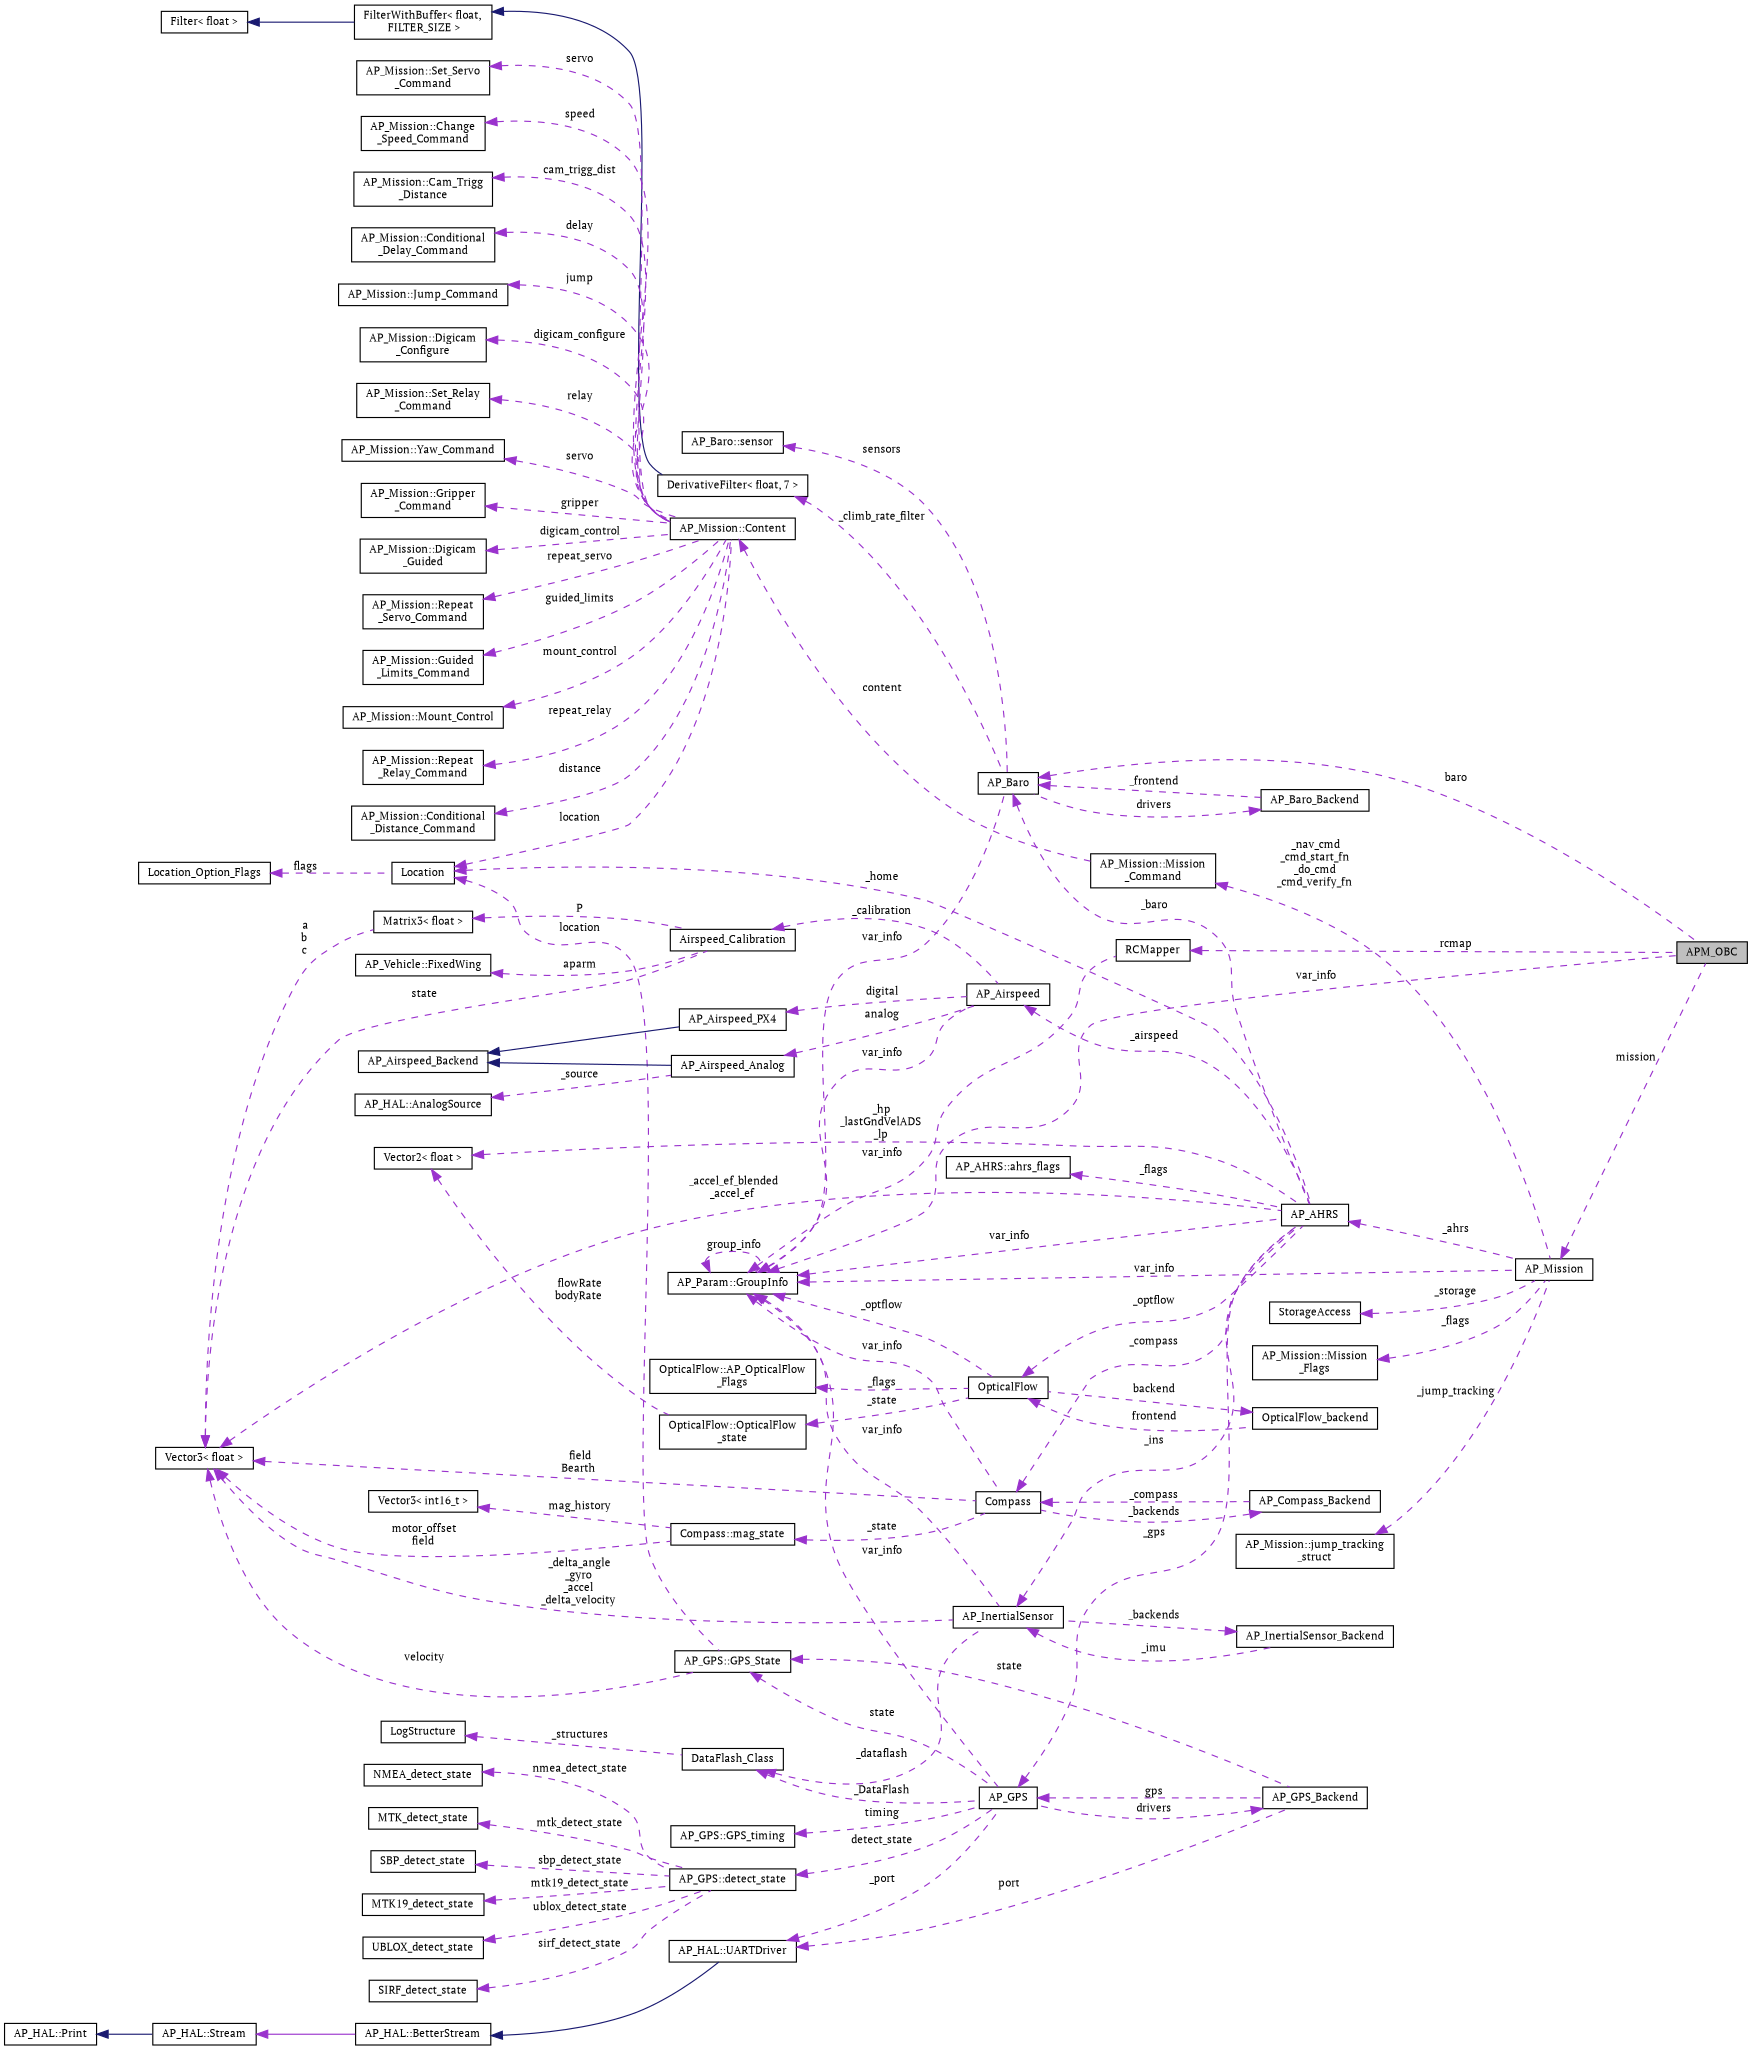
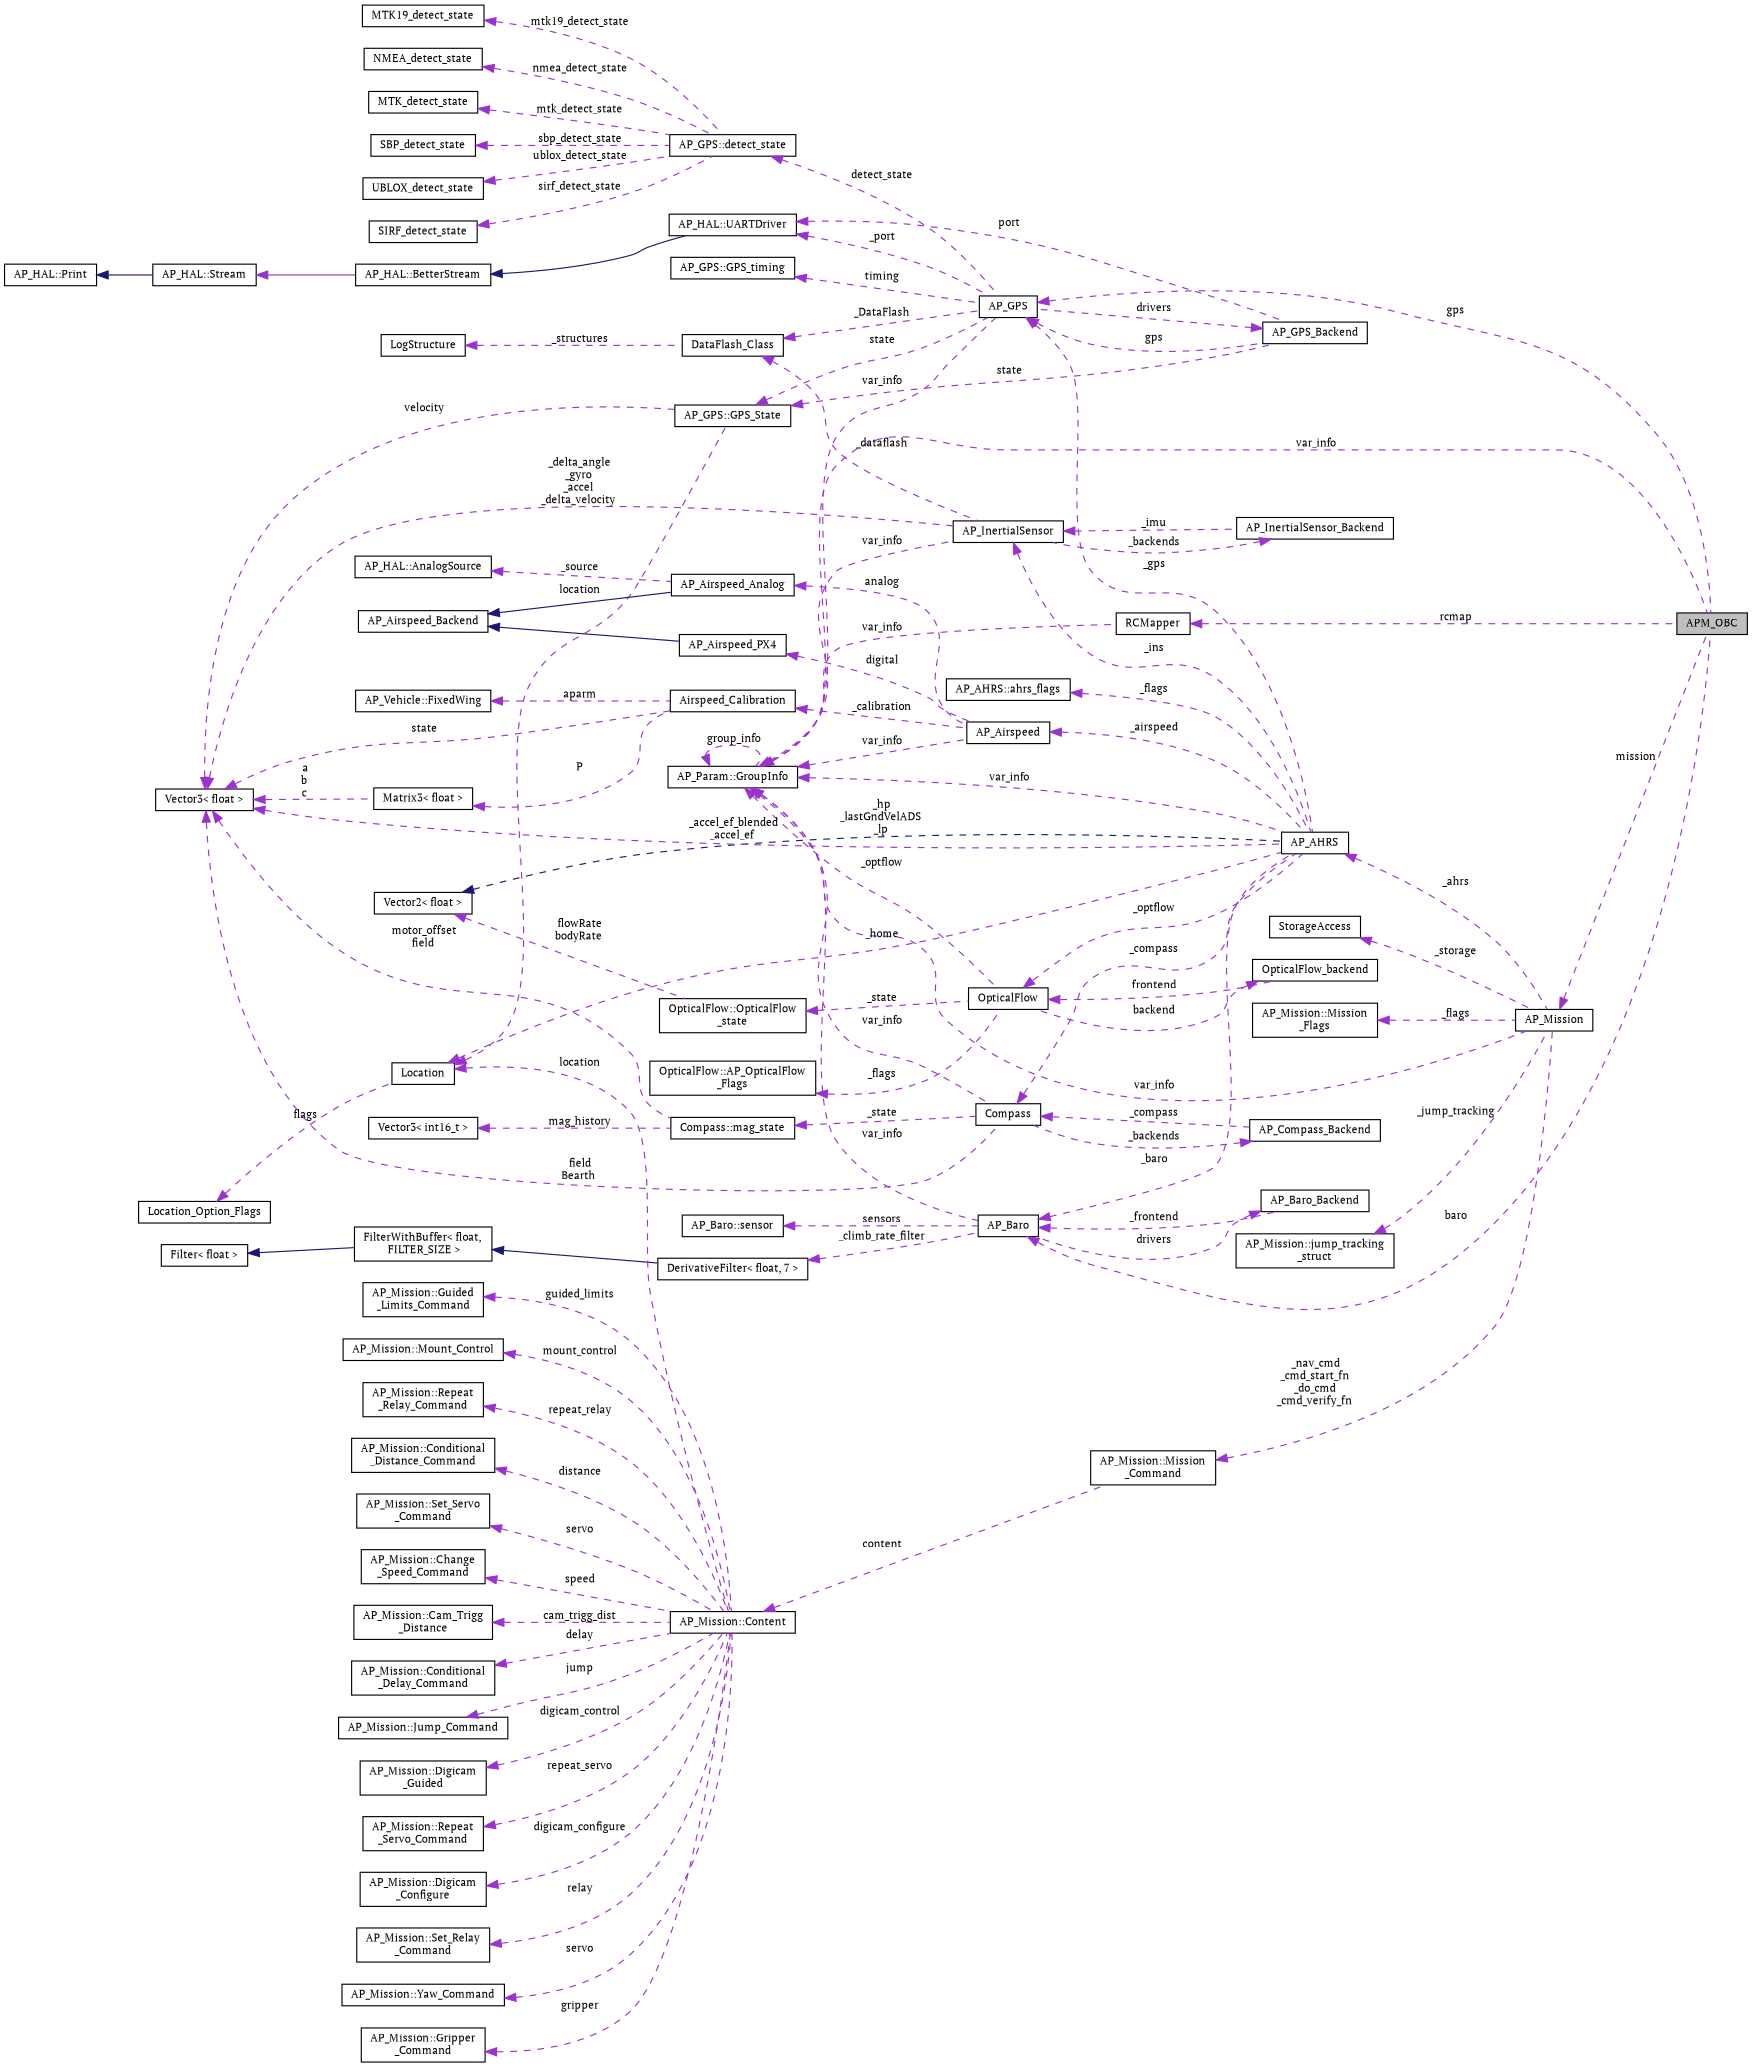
  digraph {
    fontname="PT Serif"
    rankdir=LR
    node [color=black fillcolor=white fontname="PT Serif" fontsize=10 shape=record style=filled]
    edge [color=darkorchid3 dir=back fontname="PT Serif" fontsize=10 labelfontname=Helvetica labelfontsize=10 style=dashed]
    n1 [fillcolor=grey75 fontcolor=black height=0.2 label=APM_OBC width=0.4]
    n2 [height=0.2 label=RCMapper width=0.4]
    n3 [height=0.2 label="AP_Param::GroupInfo" width=0.4]
    n4 [height=0.2 label=AP_Baro width=0.4]
    n5 [height=0.2 label=AP_Mission width=0.4]
    n6 [height=0.2 label=AP_AHRS width=0.4]
    n7 [height=0.2 label=OpticalFlow width=0.4]
    n8 [height=0.2 label=AP_InertialSensor width=0.4]
    n9 [height=0.2 label=AP_Airspeed width=0.4]
    n10 [height=0.2 label=AP_GPS width=0.4]
    n11 [height=0.2 label=Compass width=0.4]
    n12 [height=0.2 label=AP_Baro_Backend width=0.4]
    n13 [height=0.2 label=OpticalFlow_backend width=0.4]
    n14 [height=0.2 label=AP_InertialSensor_Backend width=0.4]
    n15 [height=0.2 label=AP_GPS_Backend width=0.4]
    n16 [height=0.2 label=AP_Compass_Backend width=0.4]
    n17 [height=0.2 label="AP_Baro::sensor" width=0.4]
    n18 [height=0.2 label="DerivativeFilter\< float, 7 \>" width=0.4]
    n19 [height=0.2 label="FilterWithBuffer\< float,\l FILTER_SIZE \>" width=0.4]
    n20 [height=0.2 label="Filter\< float \>" width=0.4]
    n21 [height=0.2 label=StorageAccess width=0.4]
    n22 [height=0.2 label="AP_Mission::Mission\l_Command" width=0.4]
    n23 [height=0.2 label="AP_Mission::Content" width=0.4]
    n24 [height=0.2 label="AP_Mission::Guided\l_Limits_Command" width=0.4]
    n25 [height=0.2 label="AP_Mission::Mount_Control" width=0.4]
    n26 [height=0.2 label="AP_Mission::Repeat\l_Relay_Command" width=0.4]
    n27 [height=0.2 label="AP_Mission::Conditional\l_Distance_Command" width=0.4]
    n28 [height=0.2 label="AP_Mission::Set_Servo\l_Command" width=0.4]
    n29 [height=0.2 label="AP_Mission::Change\l_Speed_Command" width=0.4]
    n30 [height=0.2 label="AP_Mission::Cam_Trigg\l_Distance" width=0.4]
    n31 [height=0.2 label="AP_Mission::Conditional\l_Delay_Command" width=0.4]
    n32 [height=0.2 label="AP_Mission::Jump_Command" width=0.4]
    n33 [height=0.2 label=Location width=0.4]
    n34 [height=0.2 label="AP_GPS::GPS_State" width=0.4]
    n35 [height=0.2 label=Location_Option_Flags width=0.4]
    n36 [height=0.2 label="AP_Mission::Digicam\l_Configure" width=0.4]
    n37 [height=0.2 label="AP_Mission::Set_Relay\l_Command" width=0.4]
    n38 [height=0.2 label="AP_Mission::Yaw_Command" width=0.4]
    n39 [height=0.2 label="AP_Mission::Gripper\l_Command" width=0.4]
    n40 [height=0.2 label="AP_Mission::Digicam\l_Guided" width=0.4]
    n41 [height=0.2 label="AP_Mission::Repeat\l_Servo_Command" width=0.4]
    n42 [height=0.2 label="AP_Mission::Mission\l_Flags" width=0.4]
    n43 [height=0.2 label="AP_AHRS::ahrs_flags" width=0.4]
    n44 [height=0.2 label="OpticalFlow::OpticalFlow\l_state" width=0.4]
    n45 [height=0.2 label="Vector2\< float \>" width=0.4]
    n46 [height=0.2 label="OpticalFlow::AP_OpticalFlow\l_Flags" width=0.4]
    n47 [height=0.2 label="Vector3\< float \>" width=0.4]
    n48 [height=0.2 label=Airspeed_Calibration width=0.4]
    n49 [height=0.2 label="Matrix3\< float \>" width=0.4]
    n50 [height=0.2 label="Compass::mag_state" width=0.4]
    n51 [height=0.2 label=DataFlash_Class width=0.4]
    n52 [height=0.2 label=LogStructure width=0.4]
    n53 [height=0.2 label=AP_Airspeed_Analog width=0.4]
    n54 [height=0.2 label=AP_Airspeed_Backend width=0.4]
    n55 [height=0.2 label=AP_Airspeed_PX4 width=0.4]
    n56 [height=0.2 label="AP_HAL::AnalogSource" width=0.4]
    n57 [height=0.2 label="AP_Vehicle::FixedWing" width=0.4]
    n58 [height=0.2 label="AP_GPS::detect_state" width=0.4]
    n59 [height=0.2 label=SBP_detect_state width=0.4]
    n60 [height=0.2 label=UBLOX_detect_state width=0.4]
    n61 [height=0.2 label=SIRF_detect_state width=0.4]
    n62 [height=0.2 label=MTK19_detect_state width=0.4]
    n63 [height=0.2 label=NMEA_detect_state width=0.4]
    n64 [height=0.2 label=MTK_detect_state width=0.4]
    n65 [height=0.2 label="AP_GPS::GPS_timing" width=0.4]
    n66 [height=0.2 label="AP_HAL::UARTDriver" width=0.4]
    n67 [height=0.2 label="AP_HAL::BetterStream" width=0.4]
    n68 [height=0.2 label="AP_HAL::Stream" width=0.4]
    n69 [height=0.2 label="AP_HAL::Print" width=0.4]
    n70 [height=0.2 label="Vector3\< int16_t \>" width=0.4]
    n71 [height=0.2 label="AP_Mission::jump_tracking\l_struct" width=0.4]
    n2 -> n1 [label=" rcmap"]
    n3 -> n1 [label=" var_info"]
    n3 -> n2 [label=" var_info"]
    n3 -> n3 [label=" group_info"]
    n3 -> n4 [label=" var_info"]
    n3 -> n5 [label=" var_info"]
    n3 -> n6 [label=" var_info"]
    n3 -> n7 [label=" _optflow"]
    n3 -> n8 [label=" var_info"]
    n3 -> n9 [label=" var_info"]
    n3 -> n10 [label=" var_info"]
    n3 -> n11 [label=" var_info"]
    n4 -> n1 [label=" baro"]
    n4 -> n6 [label=" _baro"]
    n4 -> n12 [label=" _frontend"]
    n5 -> n1 [label=" mission"]
    n6 -> n5 [label=" _ahrs"]
    n7 -> n6 [label=" _optflow"]
    n7 -> n13 [label=" frontend"]
    n8 -> n6 [label=" _ins"]
    n8 -> n14 [label=" _imu"]
    n9 -> n6 [label=" _airspeed"]
+   n10 -> n1 [label=" gps"]
    n10 -> n6 [label=" _gps"]
    n10 -> n15 [label=" gps"]
    n11 -> n6 [label=" _compass"]
    n11 -> n16 [label=" _compass"]
    n12 -> n4 [label=" drivers"]
    n13 -> n7 [label=" backend"]
    n14 -> n8 [label=" _backends"]
    n15 -> n10 [label=" drivers"]
    n16 -> n11 [label=" _backends"]
    n17 -> n4 [label=" sensors"]
    n18 -> n4 [label=" _climb_rate_filter"]
    n19 -> n18 [color=midnightblue style=solid]
    n20 -> n19 [color=midnightblue style=solid]
    n21 -> n5 [label=" _storage"]
    n22 -> n5 [label=" _nav_cmd\n_cmd_start_fn\n_do_cmd\n_cmd_verify_fn"]
    n23 -> n22 [label=" content"]
    n24 -> n23 [label=" guided_limits"]
    n25 -> n23 [label=" mount_control"]
    n26 -> n23 [label=" repeat_relay"]
    n27 -> n23 [label=" distance"]
    n28 -> n23 [label=" servo"]
    n29 -> n23 [label=" speed"]
    n30 -> n23 [label=" cam_trigg_dist"]
    n31 -> n23 [label=" delay"]
    n32 -> n23 [label=" jump"]
    n33 -> n6 [label=" _home"]
    n33 -> n23 [label=" location"]
    n33 -> n34 [label=" location"]
    n34 -> n10 [label=" state"]
    n34 -> n15 [label=" state"]
    n35 -> n33 [label=" flags"]
    n36 -> n23 [label=" digicam_configure"]
    n37 -> n23 [label=" relay"]
    n38 -> n23 [label=" servo"]
    n39 -> n23 [label=" gripper"]
    n40 -> n23 [label=" digicam_control"]
    n41 -> n23 [label=" repeat_servo"]
    n42 -> n5 [label=" _flags"]
    n43 -> n6 [label=" _flags"]
    n44 -> n7 [label=" _state"]
-   n45 -> n6 [label=" _hp\n_lastGndVelADS\n_lp"]
+   n45 -> n6 [color=midnightblue label=" _hp\n_lastGndVelADS\n_lp"]
    n45 -> n44 [label=" flowRate\nbodyRate"]
    n46 -> n7 [label=" _flags"]
    n47 -> n6 [label=" _accel_ef_blended\n_accel_ef"]
    n47 -> n8 [label=" _delta_angle\n_gyro\n_accel\n_delta_velocity"]
    n47 -> n11 [label=" field\nBearth"]
    n47 -> n34 [label=" velocity"]
    n47 -> n48 [label=" state"]
    n47 -> n49 [label=" a\nb\nc"]
    n47 -> n50 [label=" motor_offset\nfield"]
    n48 -> n9 [label=" _calibration"]
    n49 -> n48 [label=" P"]
    n50 -> n11 [label=" _state"]
    n51 -> n8 [label=" _dataflash"]
    n51 -> n10 [label=" _DataFlash"]
    n52 -> n51 [label=" _structures"]
    n53 -> n9 [label=" analog"]
    n54 -> n53 [color=midnightblue style=solid]
    n54 -> n55 [color=midnightblue style=solid]
    n55 -> n9 [label=" digital"]
    n56 -> n53 [label=" _source"]
    n57 -> n48 [label=" aparm"]
    n58 -> n10 [label=" detect_state"]
    n59 -> n58 [label=" sbp_detect_state"]
    n60 -> n58 [label=" ublox_detect_state"]
    n61 -> n58 [label=" sirf_detect_state"]
    n62 -> n58 [label=" mtk19_detect_state"]
    n63 -> n58 [label=" nmea_detect_state"]
    n64 -> n58 [label=" mtk_detect_state"]
    n65 -> n10 [label=" timing"]
    n66 -> n10 [label=" _port"]
    n66 -> n15 [label=" port"]
    n67 -> n66 [color=midnightblue style=solid]
    n68 -> n67 [style=solid]
    n69 -> n68 [color=midnightblue style=solid]
    n70 -> n50 [label=" mag_history"]
    n71 -> n5 [label=" _jump_tracking"]
  }
